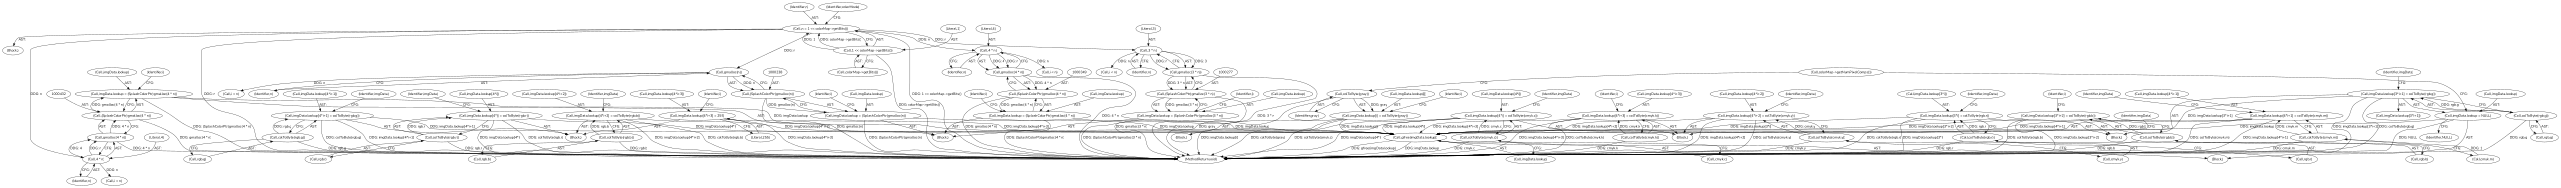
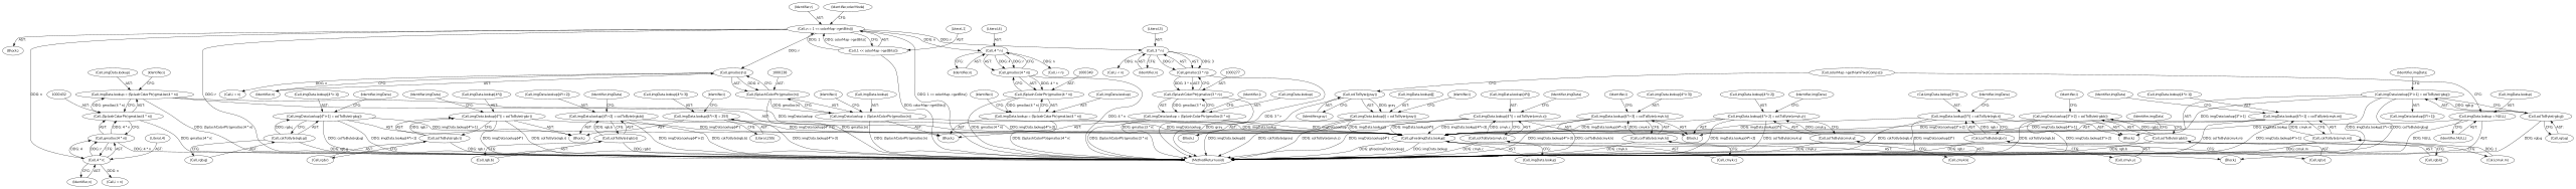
  digraph {
    fontname=Nunito
    node [fontname=Nunito]
    edge [fontname=Nunito]
    n1 [label="(Call,gfree(imgData.lookup))"]
    n2 [label="(Block,)"]
    n3 [label="(MethodReturn,void)"]
    n4 [label="(Call,imgData.lookup)"]
    n5 [label="(Call,imgData.lookup = (SplashColorPtr)gmalloc(4 * n))"]
    n6 [label="(Call,(SplashColorPtr)gmalloc(4 * n))"]
    n7 [label="(Block,)"]
    n8 [label="(Call,gmalloc(4 * n))"]
    n9 [label="(Call,4 * n)"]
    n10 [label="(Identifier,n)"]
    n11 [label="(Call,i < n)"]
    n12 [label="(Call,n = 1 << colorMap->getBits())"]
    n13 [label="(Call,1 << colorMap->getBits())"]
    n14 [label="(Call,3 * n)"]
    n15 [label="(Call,gmalloc(n))"]
    n16 [label="(Call,4 * n)"]
    n17 [label="(Block,)"]
-   n18 [label="(Call,colorMap->getBits())"]
    n19 [label="(Call,gmalloc(3 * n))"]
    n20 [label="(Call,i < n)"]
    n21 [label="(Identifier,n)"]
    n22 [label="(Call,(SplashColorPtr)gmalloc(n))"]
    n23 [label="(Identifier,n)"]
    n24 [label="(Call,i < n)"]
    n25 [label="(Call,gmalloc(4 * n))"]
    n26 [label="(Identifier,n)"]
    n27 [label="(Call,i < n)"]
    n28 [label="(Call,imgData.lookup[4*i] = colToByte(rgb.r))"]
    n29 [label="(Call,colToByte(rgb.r))"]
    n30 [label="(Block,)"]
    n31 [label="(Call,rgb.r)"]
    n32 [label="(Call,imgData.lookup[3*i+1] = colToByte(rgb.g))"]
    n33 [label="(Call,colToByte(rgb.g))"]
    n34 [label="(Block,)"]
    n35 [label="(Call,imgData.lookup[3*i+1])"]
    n36 [label="(Call,rgb.g)"]
    n37 [label="(Call,imgData.lookup[4*i+3] = colToByte(cmyk.k))"]
    n38 [label="(Call,colToByte(cmyk.k))"]
    n39 [label="(Block,)"]
+   n40 [label="(Call,cmyk.k)"]
    n41 [label="(Call,imgData.lookup[3*i] = colToByte(rgb.r))"]
    n42 [label="(Call,colToByte(rgb.r))"]
    n43 [label="(Call,rgb.r)"]
    n44 [label="(Call,imgData.lookup[4*i+2] = colToByte(rgb.b))"]
    n45 [label="(Call,colToByte(rgb.b))"]
    n46 [label="(Call,rgb.b)"]
    n47 [label="(Call,imgData.lookup = NULL)"]
    n48 [label="(Identifier,NULL)"]
    n49 [label="(Call,imgData.lookup[i] = colToByte(gray))"]
    n50 [label="(Block,)"]
    n51 [label="(Call,colToByte(gray))"]
    n52 [label="(Identifier,gray)"]
    n53 [label="(Call,imgData.lookup[4*i+2] = colToByte(cmyk.y))"]
    n54 [label="(Call,colToByte(cmyk.y))"]
    n55 [label="(Call,cmyk.y)"]
    n56 [label="(Call,imgData.lookup[4*i+1] = colToByte(rgb.g))"]
    n57 [label="(Call,colToByte(rgb.g))"]
    n58 [label="(Call,rgb.g)"]
    n59 [label="(Call,imgData.lookup[3*i+2] = colToByte(rgb.b))"]
    n60 [label="(Call,colToByte(rgb.b))"]
    n61 [label="(Call,rgb.b)"]
    n62 [label="(Call,imgData.lookup = (SplashColorPtr)gmalloc(3 * n))"]
    n63 [label="(Call,(SplashColorPtr)gmalloc(3 * n))"]
    n64 [label="(Call,imgData.lookup[4*i+3] = 255)"]
    n65 [label="(Literal,255)"]
    n66 [label="(Call,imgData.lookup = (SplashColorPtr)gmalloc(n))"]
    n67 [label="(Call,imgData.lookup[4*i] = colToByte(cmyk.c))"]
    n68 [label="(Call,colToByte(cmyk.c))"]
    n69 [label="(Call,cmyk.c)"]
    n70 [label="(Call,imgData.lookup = (SplashColorPtr)gmalloc(4 * n))"]
    n71 [label="(Call,(SplashColorPtr)gmalloc(4 * n))"]
    n72 [label="(Call,imgData.lookup[4*i+1] = colToByte(cmyk.m))"]
    n73 [label="(Call,colToByte(cmyk.m))"]
    n74 [label="(Call,cmyk.m)"]
    n75 [label="(Identifier,i)"]
    n76 [label="(Call,imgData.lookup[4*i+2])"]
    n77 [label="(Identifier,i)"]
    n78 [label="(Call,imgData.lookup[4*i])"]
    n79 [label="(Identifier,i)"]
    n80 [label="(Identifier,imgData)"]
    n81 [label="(Call,imgData.lookup)"]
    n82 [label="(Call,imgData.lookup[4*i+1])"]
    n83 [label="(Literal,4)"]
    n84 [label="(Call,imgData.lookup[4*i+3])"]
    n85 [label="(Identifier,imgData)"]
    n86 [label="(Identifier,i)"]
    n87 [label="(Literal,1)"]
    n88 [label="(Literal,4)"]
    n89 [label="(Call,imgData.lookup[4*i+3])"]
    n90 [label="(Identifier,i)"]
    n91 [label="(Call,imgData.lookup)"]
    n92 [label="(Identifier,imgData)"]
    n93 [label="(Identifier,n)"]
    n94 [label="(Literal,3)"]
    n95 [label="(Call,imgData.lookup)"]
    n96 [label="(Identifier,imgData)"]
    n97 [label="(Identifier,i)"]
    n98 [label="(Identifier,imgData)"]
    n99 [label="(Call,imgData.lookup[4*i+1])"]
    n100 [label="(Identifier,imgData)"]
    n101 [label="(Call,imgData.lookup)"]
    n102 [label="(Call,colorMap->getNumPixelComps())"]
    n103 [label="(Call,imgData.lookup[3*i])"]
    n104 [label="(Identifier,i)"]
    n105 [label="(Call,imgData.lookup[i])"]
    n106 [label="(Identifier,imgData)"]
    n107 [label="(Call,imgData.lookup)"]
    n108 [label="(Identifier,imgData)"]
    n109 [label="(Identifier,i)"]
    n110 [label="(Call,imgData.lookup[4*i])"]
    n111 [label="(Identifier,imgData)"]
    n112 [label="(Call,imgData.lookup[4*i+2])"]
    n113 [label="(Identifier,colorMode)"]
    1000432
    1000277
    1000238
    1000349
    n1 -> n2 [label="AST: "]
    n1 -> n3 [label="DDG: imgData.lookup"]
    n1 -> n3 [label="DDG: gfree(imgData.lookup)"]
    n1 -> n4 [label="CFG: "]
    n4 -> n1 [label="AST: "]
    n5 -> n1 [label="DDG: imgData.lookup"]
    n5 -> n3 [label="DDG: (SplashColorPtr)gmalloc(4 * n)"]
    n5 -> n6 [label="CFG: "]
    n5 -> n7 [label="AST: "]
    n6 -> n3 [label="DDG: gmalloc(4 * n)"]
    n6 -> n5 [label="AST: "]
    n6 -> n5 [label="DDG: gmalloc(4 * n)"]
    n6 -> n8 [label="CFG: "]
    n8 -> n3 [label="DDG: 4 * n"]
    n8 -> n6 [label="AST: "]
    n8 -> n6 [label="DDG: 4 * n"]
    n8 -> n9 [label="CFG: "]
    n9 -> n8 [label="AST: "]
    n9 -> n8 [label="DDG: 4"]
    n9 -> n8 [label="DDG: n"]
    n9 -> n10 [label="CFG: "]
    n9 -> n11 [label="DDG: n"]
    n10 -> n9 [label="AST: "]
    n12 -> n3 [label="DDG: 1 << colorMap->getBits()"]
    n12 -> n3 [label="DDG: n"]
    n12 -> n9 [label="DDG: n"]
    n12 -> n13 [label="CFG: "]
    n12 -> n14 [label="DDG: n"]
    n12 -> n15 [label="DDG: n"]
    n12 -> n16 [label="DDG: n"]
    n12 -> n17 [label="AST: "]
    n13 -> n3 [label="DDG: colorMap->getBits()"]
    n13 -> n12 [label="AST: "]
    n13 -> n12 [label="DDG: 1"]
    n13 -> n12 [label="DDG: colorMap->getBits()"]
-   n13 -> n18 [label="CFG: "]
    n14 -> n19 [label="AST: "]
    n14 -> n19 [label="DDG: 3"]
    n14 -> n19 [label="DDG: n"]
    n14 -> n20 [label="DDG: n"]
    n14 -> n21 [label="CFG: "]
    n15 -> n22 [label="AST: "]
    n15 -> n22 [label="DDG: n"]
    n15 -> n23 [label="CFG: "]
    n15 -> n24 [label="DDG: n"]
    n16 -> n25 [label="AST: "]
    n16 -> n25 [label="DDG: 4"]
    n16 -> n25 [label="DDG: n"]
    n16 -> n26 [label="CFG: "]
    n16 -> n27 [label="DDG: n"]
-   n18 -> n13 [label="AST: "]
    n19 -> n3 [label="DDG: 3 * n"]
-   n19 -> n14 [label="CFG: "]
+   n19 -> n14 [label="AST: "]
    n19 -> n63 [label="AST: "]
    n19 -> n63 [label="DDG: 3 * n"]
    n21 -> n14 [label="AST: "]
    n22 -> n3 [label="DDG: gmalloc(n)"]
    n22 -> n15 [label="CFG: "]
    n22 -> n66 [label="AST: "]
    n22 -> n66 [label="DDG: gmalloc(n)"]
    n23 -> n15 [label="AST: "]
    n25 -> n3 [label="DDG: 4 * n"]
    n25 -> n16 [label="CFG: "]
    n25 -> n71 [label="AST: "]
    n25 -> n71 [label="DDG: 4 * n"]
    n26 -> n16 [label="AST: "]
    n28 -> n1 [label="DDG: imgData.lookup[4*i]"]
    n28 -> n3 [label="DDG: imgData.lookup[4*i]"]
    n28 -> n3 [label="DDG: colToByte(rgb.r)"]
    n28 -> n29 [label="CFG: "]
    n28 -> n30 [label="AST: "]
    n29 -> n3 [label="DDG: rgb.r"]
    n29 -> n28 [label="AST: "]
    n29 -> n28 [label="DDG: rgb.r"]
    n29 -> n31 [label="CFG: "]
    n31 -> n29 [label="AST: "]
    n32 -> n1 [label="DDG: imgData.lookup[3*i+1]"]
    n32 -> n3 [label="DDG: imgData.lookup[3*i+1]"]
    n32 -> n3 [label="DDG: colToByte(rgb.g)"]
    n32 -> n33 [label="CFG: "]
    n32 -> n34 [label="AST: "]
    n32 -> n35 [label="AST: "]
    n33 -> n3 [label="DDG: rgb.g"]
    n33 -> n32 [label="AST: "]
    n33 -> n32 [label="DDG: rgb.g"]
    n33 -> n36 [label="CFG: "]
    n36 -> n33 [label="AST: "]
    n37 -> n1 [label="DDG: imgData.lookup[4*i+3]"]
    n37 -> n3 [label="DDG: imgData.lookup[4*i+3]"]
    n37 -> n3 [label="DDG: colToByte(cmyk.k)"]
    n37 -> n38 [label="CFG: "]
    n37 -> n39 [label="AST: "]
    n38 -> n3 [label="DDG: cmyk.k"]
    n38 -> n37 [label="AST: "]
    n38 -> n37 [label="DDG: cmyk.k"]
+   n38 -> n40 [label="CFG: "]
+   n40 -> n38 [label="AST: "]
    n41 -> n1 [label="DDG: imgData.lookup[3*i]"]
    n41 -> n3 [label="DDG: colToByte(rgb.r)"]
    n41 -> n3 [label="DDG: imgData.lookup[3*i]"]
    n41 -> n34 [label="AST: "]
    n41 -> n42 [label="CFG: "]
    n42 -> n3 [label="DDG: rgb.r"]
    n42 -> n41 [label="AST: "]
    n42 -> n41 [label="DDG: rgb.r"]
    n42 -> n43 [label="CFG: "]
    n43 -> n42 [label="AST: "]
    n44 -> n1 [label="DDG: imgData.lookup[4*i+2]"]
    n44 -> n3 [label="DDG: imgData.lookup[4*i+2]"]
    n44 -> n3 [label="DDG: colToByte(rgb.b)"]
    n44 -> n30 [label="AST: "]
    n44 -> n45 [label="CFG: "]
    n45 -> n3 [label="DDG: rgb.b"]
    n45 -> n44 [label="AST: "]
    n45 -> n44 [label="DDG: rgb.b"]
    n45 -> n46 [label="CFG: "]
    n46 -> n45 [label="AST: "]
    n47 -> n1 [label="DDG: imgData.lookup"]
    n47 -> n2 [label="AST: "]
    n47 -> n3 [label="DDG: NULL"]
    n47 -> n48 [label="CFG: "]
-   n32 -> n47 [label="AST: "]
+   n48 -> n47 [label="AST: "]
    n49 -> n1 [label="DDG: imgData.lookup[i]"]
    n49 -> n3 [label="DDG: colToByte(gray)"]
    n49 -> n3 [label="DDG: imgData.lookup[i]"]
    n49 -> n50 [label="AST: "]
    n51 -> n3 [label="DDG: gray"]
    n51 -> n49 [label="AST: "]
    n51 -> n49 [label="DDG: gray"]
    n51 -> n52 [label="CFG: "]
    n52 -> n51 [label="AST: "]
    n53 -> n1 [label="DDG: imgData.lookup[4*i+2]"]
    n53 -> n3 [label="DDG: colToByte(cmyk.y)"]
    n53 -> n3 [label="DDG: imgData.lookup[4*i+2]"]
    n53 -> n39 [label="AST: "]
    n53 -> n54 [label="CFG: "]
    n54 -> n3 [label="DDG: cmyk.y"]
    n54 -> n53 [label="AST: "]
    n54 -> n53 [label="DDG: cmyk.y"]
    n54 -> n55 [label="CFG: "]
    n55 -> n54 [label="AST: "]
    n56 -> n1 [label="DDG: imgData.lookup[4*i+1]"]
    n56 -> n3 [label="DDG: colToByte(rgb.g)"]
    n56 -> n3 [label="DDG: imgData.lookup[4*i+1]"]
    n56 -> n30 [label="AST: "]
    n56 -> n57 [label="CFG: "]
    n57 -> n3 [label="DDG: rgb.g"]
    n57 -> n56 [label="AST: "]
    n57 -> n56 [label="DDG: rgb.g"]
    n57 -> n58 [label="CFG: "]
    n58 -> n57 [label="AST: "]
    n59 -> n1 [label="DDG: imgData.lookup[3*i+2]"]
    n59 -> n3 [label="DDG: colToByte(rgb.b)"]
    n59 -> n3 [label="DDG: imgData.lookup[3*i+2]"]
    n59 -> n34 [label="AST: "]
    n59 -> n60 [label="CFG: "]
    n60 -> n3 [label="DDG: rgb.b"]
    n60 -> n59 [label="AST: "]
    n60 -> n59 [label="DDG: rgb.b"]
    n60 -> n61 [label="CFG: "]
    n61 -> n60 [label="AST: "]
+   n62 -> n1 [label="DDG: imgData.lookup"]
    n62 -> n3 [label="DDG: (SplashColorPtr)gmalloc(3 * n)"]
    n62 -> n7 [label="AST: "]
    n62 -> n63 [label="CFG: "]
    n63 -> n3 [label="DDG: gmalloc(3 * n)"]
    n63 -> n19 [label="CFG: "]
    n63 -> n62 [label="AST: "]
    n63 -> n62 [label="DDG: gmalloc(3 * n)"]
    n64 -> n1 [label="DDG: imgData.lookup[4*i+3]"]
    n64 -> n3 [label="DDG: imgData.lookup[4*i+3]"]
    n64 -> n30 [label="AST: "]
    n64 -> n65 [label="CFG: "]
    n65 -> n64 [label="AST: "]
    n66 -> n1 [label="DDG: imgData.lookup"]
    n66 -> n3 [label="DDG: (SplashColorPtr)gmalloc(n)"]
    n66 -> n7 [label="AST: "]
    n66 -> n22 [label="CFG: "]
    n67 -> n1 [label="DDG: imgData.lookup[4*i]"]
    n67 -> n3 [label="DDG: colToByte(cmyk.c)"]
    n67 -> n3 [label="DDG: imgData.lookup[4*i]"]
    n67 -> n39 [label="AST: "]
    n67 -> n68 [label="CFG: "]
    n68 -> n3 [label="DDG: cmyk.c"]
    n68 -> n67 [label="AST: "]
    n68 -> n67 [label="DDG: cmyk.c"]
    n68 -> n69 [label="CFG: "]
    n69 -> n68 [label="AST: "]
    n70 -> n1 [label="DDG: imgData.lookup"]
    n70 -> n3 [label="DDG: (SplashColorPtr)gmalloc(4 * n)"]
    n70 -> n7 [label="AST: "]
    n70 -> n71 [label="CFG: "]
    n71 -> n3 [label="DDG: gmalloc(4 * n)"]
    n71 -> n25 [label="CFG: "]
    n71 -> n70 [label="AST: "]
    n71 -> n70 [label="DDG: gmalloc(4 * n)"]
    n72 -> n1 [label="DDG: imgData.lookup[4*i+1]"]
    n72 -> n3 [label="DDG: colToByte(cmyk.m)"]
    n72 -> n3 [label="DDG: imgData.lookup[4*i+1]"]
    n72 -> n39 [label="AST: "]
    n72 -> n73 [label="CFG: "]
    n73 -> n3 [label="DDG: cmyk.m"]
    n73 -> n72 [label="AST: "]
    n73 -> n72 [label="DDG: cmyk.m"]
    n73 -> n74 [label="CFG: "]
    n74 -> n73 [label="DDG: 1"]
    n75 -> n49 [label="CFG: "]
    n76 -> n44 [label="AST: "]
    n77 -> n66 [label="CFG: "]
    n78 -> n28 [label="AST: "]
    n79 -> n64 [label="CFG: "]
    n80 -> n53 [label="CFG: "]
    n81 -> n70 [label="AST: "]
    n82 -> n72 [label="AST: "]
    n83 -> n16 [label="AST: "]
    n84 -> n64 [label="AST: "]
    n85 -> n56 [label="CFG: "]
    n86 -> n59 [label="CFG: "]
    n87 -> n13 [label="AST: "]
    n88 -> n9 [label="AST: "]
    n89 -> n37 [label="AST: "]
    n90 -> n70 [label="CFG: "]
    n91 -> n5 [label="AST: "]
    n92 -> n28 [label="CFG: "]
    n93 -> n12 [label="AST: "]
    n94 -> n14 [label="AST: "]
    n95 -> n66 [label="AST: "]
    n96 -> n44 [label="CFG: "]
    n97 -> n5 [label="CFG: "]
    n98 -> n72 [label="CFG: "]
    n99 -> n56 [label="AST: "]
    n100 -> n41 [label="CFG: "]
    n101 -> n47 [label="AST: "]
    n102 -> n47 [label="CFG: "]
    n102 -> n51 [label="CFG: "]
    n103 -> n41 [label="AST: "]
    n104 -> n62 [label="CFG: "]
    n105 -> n49 [label="AST: "]
    n106 -> n1 [label="CFG: "]
    n107 -> n62 [label="AST: "]
    n108 -> n67 [label="CFG: "]
    n109 -> n37 [label="CFG: "]
    n110 -> n67 [label="AST: "]
    n111 -> n32 [label="CFG: "]
    n112 -> n53 [label="AST: "]
    n113 -> n12 [label="CFG: "]
    1000432 -> n6 [label="AST: "]
    1000277 -> n63 [label="AST: "]
    1000238 -> n22 [label="AST: "]
    1000349 -> n71 [label="AST: "]
  }
